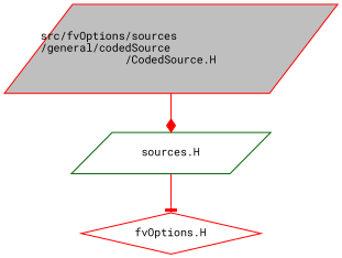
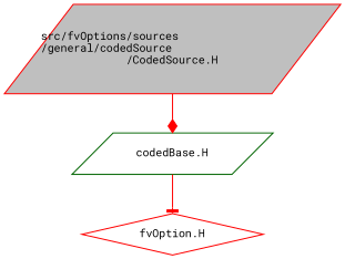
  digraph {
    fontname="Roboto Mono"
    node [color=red fontname="Roboto Mono" fontsize=10 shape=parallelogram]
    edge [color=red fontname="Roboto Mono" fontsize=10 labelfontname=FreeSans labelfontsize=10 style=solid]
    n1 [fillcolor=grey75 fontcolor=black height=0.2 label="src/fvOptions/sources\l/general/codedSource\l/CodedSource.H" style=filled width=0.4]
-   n2 [color=darkgreen height=0.2 label="sources.H" width=0.4]
-   n3 [height=0.2 label="fvOptions.H" shape=diamond width=0.4]
+   n2 [color=darkgreen height=0.2 label="codedBase.H" width=0.4]
+   n3 [height=0.2 label="fvOption.H" shape=diamond width=0.4]
    n1 -> n2 [arrowhead=diamond]
    n2 -> n3 [arrowhead=tee]
  }
